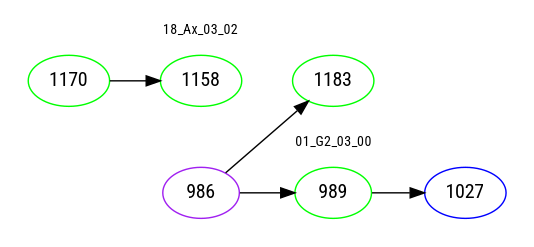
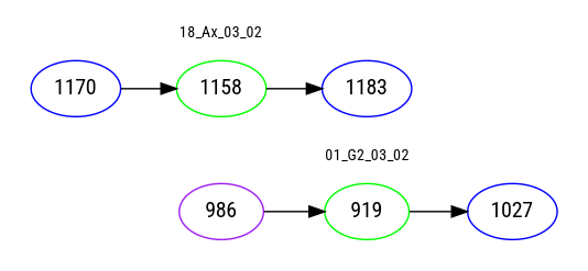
  digraph {
    fontname="Roboto Condensed"
    rankdir=LR
    node [color=blue fontname="Roboto Condensed"]
    edge [color=black fontname="Roboto Condensed"]
-   n1 [color=green label=1170]
+   n1 [label=1170]
    n2 [color=green label=1158]
-   n3 [color=green label=1183]
+   n3 [label=1183]
    n4 [color=purple label=986]
-   n5 [color=green label=989]
+   n5 [color=green label=919]
    n6 [label=1027]
    subgraph cluster_1 {
      color=white
      fontsize=10
      label="18_Ax_03_02"
      n1
      n2
      n3
    }
    subgraph cluster_2 {
      color=white
      fontsize=10
-     label="01_G2_03_00"
+     label="01_G2_03_02"
      n4
      n5
      n6
    }
    n1 -> n2
-   n4 -> n3
+   n2 -> n3
    n4 -> n5
    n5 -> n6
  }
